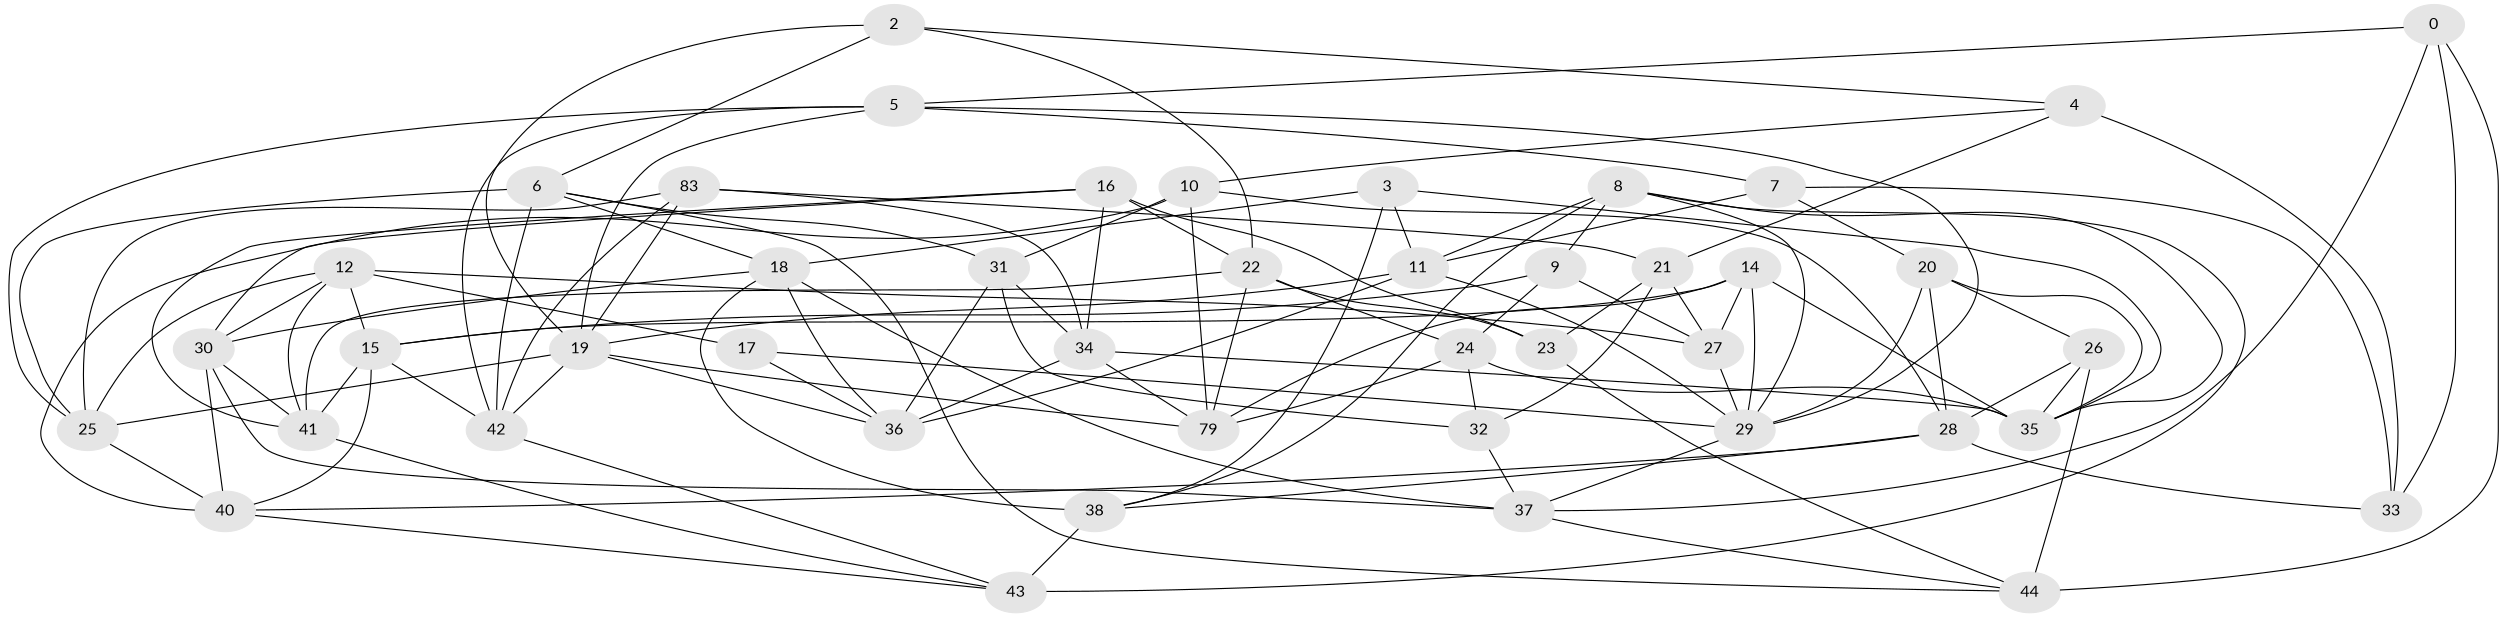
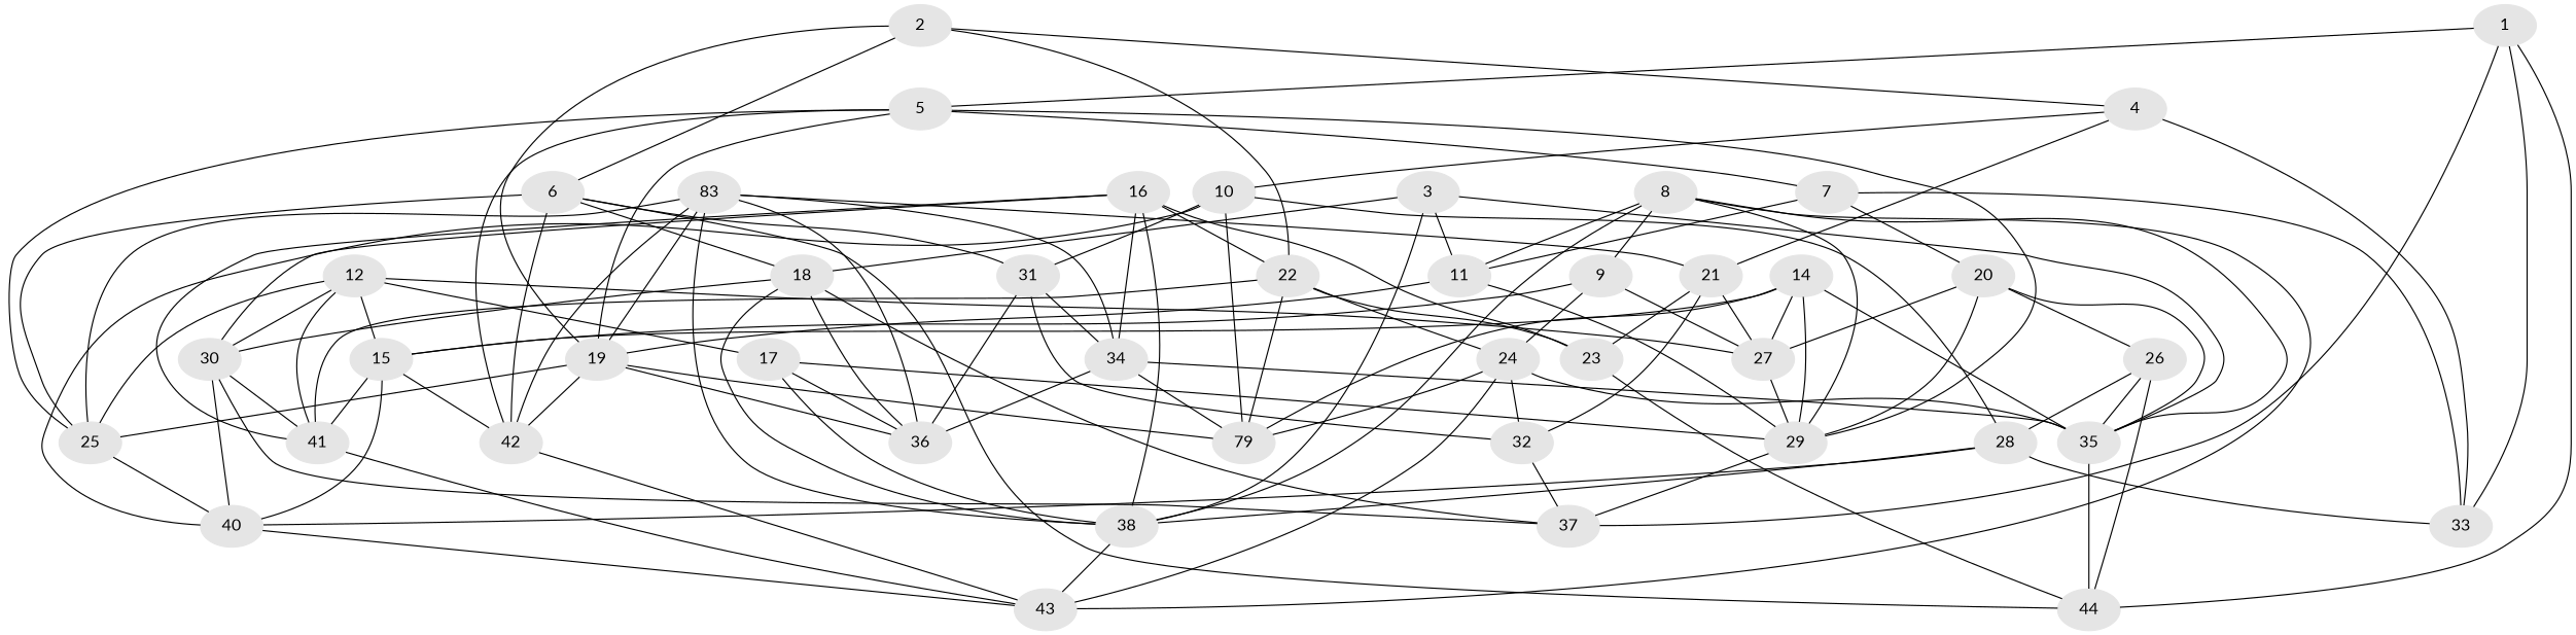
  graph {
    fontname=Lato
    node [color=gray90 fontname=Lato style=filled]
    edge [fontname=Lato weight=1.0]
-   1 [label=0]
+   1
    5
    33
    37
    44
    19
    7
    25
    29
    42
    2
    4
    6
    22
    10
    21
    18
    31
    n19 [label=79]
    36
    24
    41
    23
    3
    11
    35
    38
    30
    43
    28
    40
    27
    32
    20
    34
    26
    8
    9
    15
    12
    17
    n42 [label=83]
    14
    16
    1 -- 5
    1 -- 33
    1 -- 37
    1 -- 44
    5 -- 19
    5 -- 7
    5 -- 25
    5 -- 29
    5 -- 42
-   37 -- 44
+   35 -- 44
    19 -- 25
    19 -- 42
    19 -- n19
    19 -- 36
    7 -- 33
    7 -- 11
    7 -- 20
    25 -- 40
    29 -- 37
    42 -- 43
    2 -- 19
    2 -- 4
    2 -- 6
    2 -- 22
    4 -- 33 [weight=2.0]
    4 -- 10
    4 -- 21 [weight=2.0]
    6 -- 44
    6 -- 25
    6 -- 42
    6 -- 18
    6 -- 31
    22 -- n19
    22 -- 24
    22 -- 41
    22 -- 23
    10 -- 31 [weight=2.0]
    10 -- n19 [weight=3.0]
    10 -- 28
    10 -- 40
    21 -- 23
    21 -- 27
    21 -- 32
    18 -- 37
    18 -- 36
    18 -- 38
    18 -- 30
    31 -- 36
    31 -- 32
    31 -- 34
    24 -- n19
    24 -- 35
+   24 -- 43
    24 -- 32
    41 -- 43
    23 -- 44
    3 -- 18
    3 -- 11
    3 -- 35
    3 -- 38
    11 -- 19
    11 -- 29
-   11 -- 36
+   n42 -- 36
    38 -- 43
    30 -- 37
    30 -- 41
    30 -- 40
    28 -- 33 [weight=2.0]
    28 -- 38
    28 -- 40
    40 -- 43
    27 -- 29
    32 -- 37
    20 -- 29
    20 -- 35
-   20 -- 28
+   20 -- 27
    20 -- 26 [weight=2.0]
    34 -- n19
    34 -- 36
    34 -- 35
    26 -- 44 [weight=2.0]
    26 -- 35
    26 -- 28
    8 -- 29
    8 -- 11
    8 -- 35
    8 -- 38
    8 -- 43
    8 -- 9
    9 -- 24
    9 -- 27
    9 -- 15
    15 -- 42
    15 -- 41
    15 -- 40
    12 -- 25
    12 -- 41
    12 -- 30
    12 -- 27
    12 -- 15
    12 -- 17
    17 -- 29
    17 -- 36
+   17 -- 38
    n42 -- 19
    n42 -- 25
    n42 -- 42
    n42 -- 21
+   n42 -- 38
    n42 -- 34
    14 -- 29
    14 -- n19
    14 -- 35 [weight=2.0]
    14 -- 27
    14 -- 15
    16 -- 22
    16 -- 41
    16 -- 23
+   16 -- 38
    16 -- 30
    16 -- 34
  }
